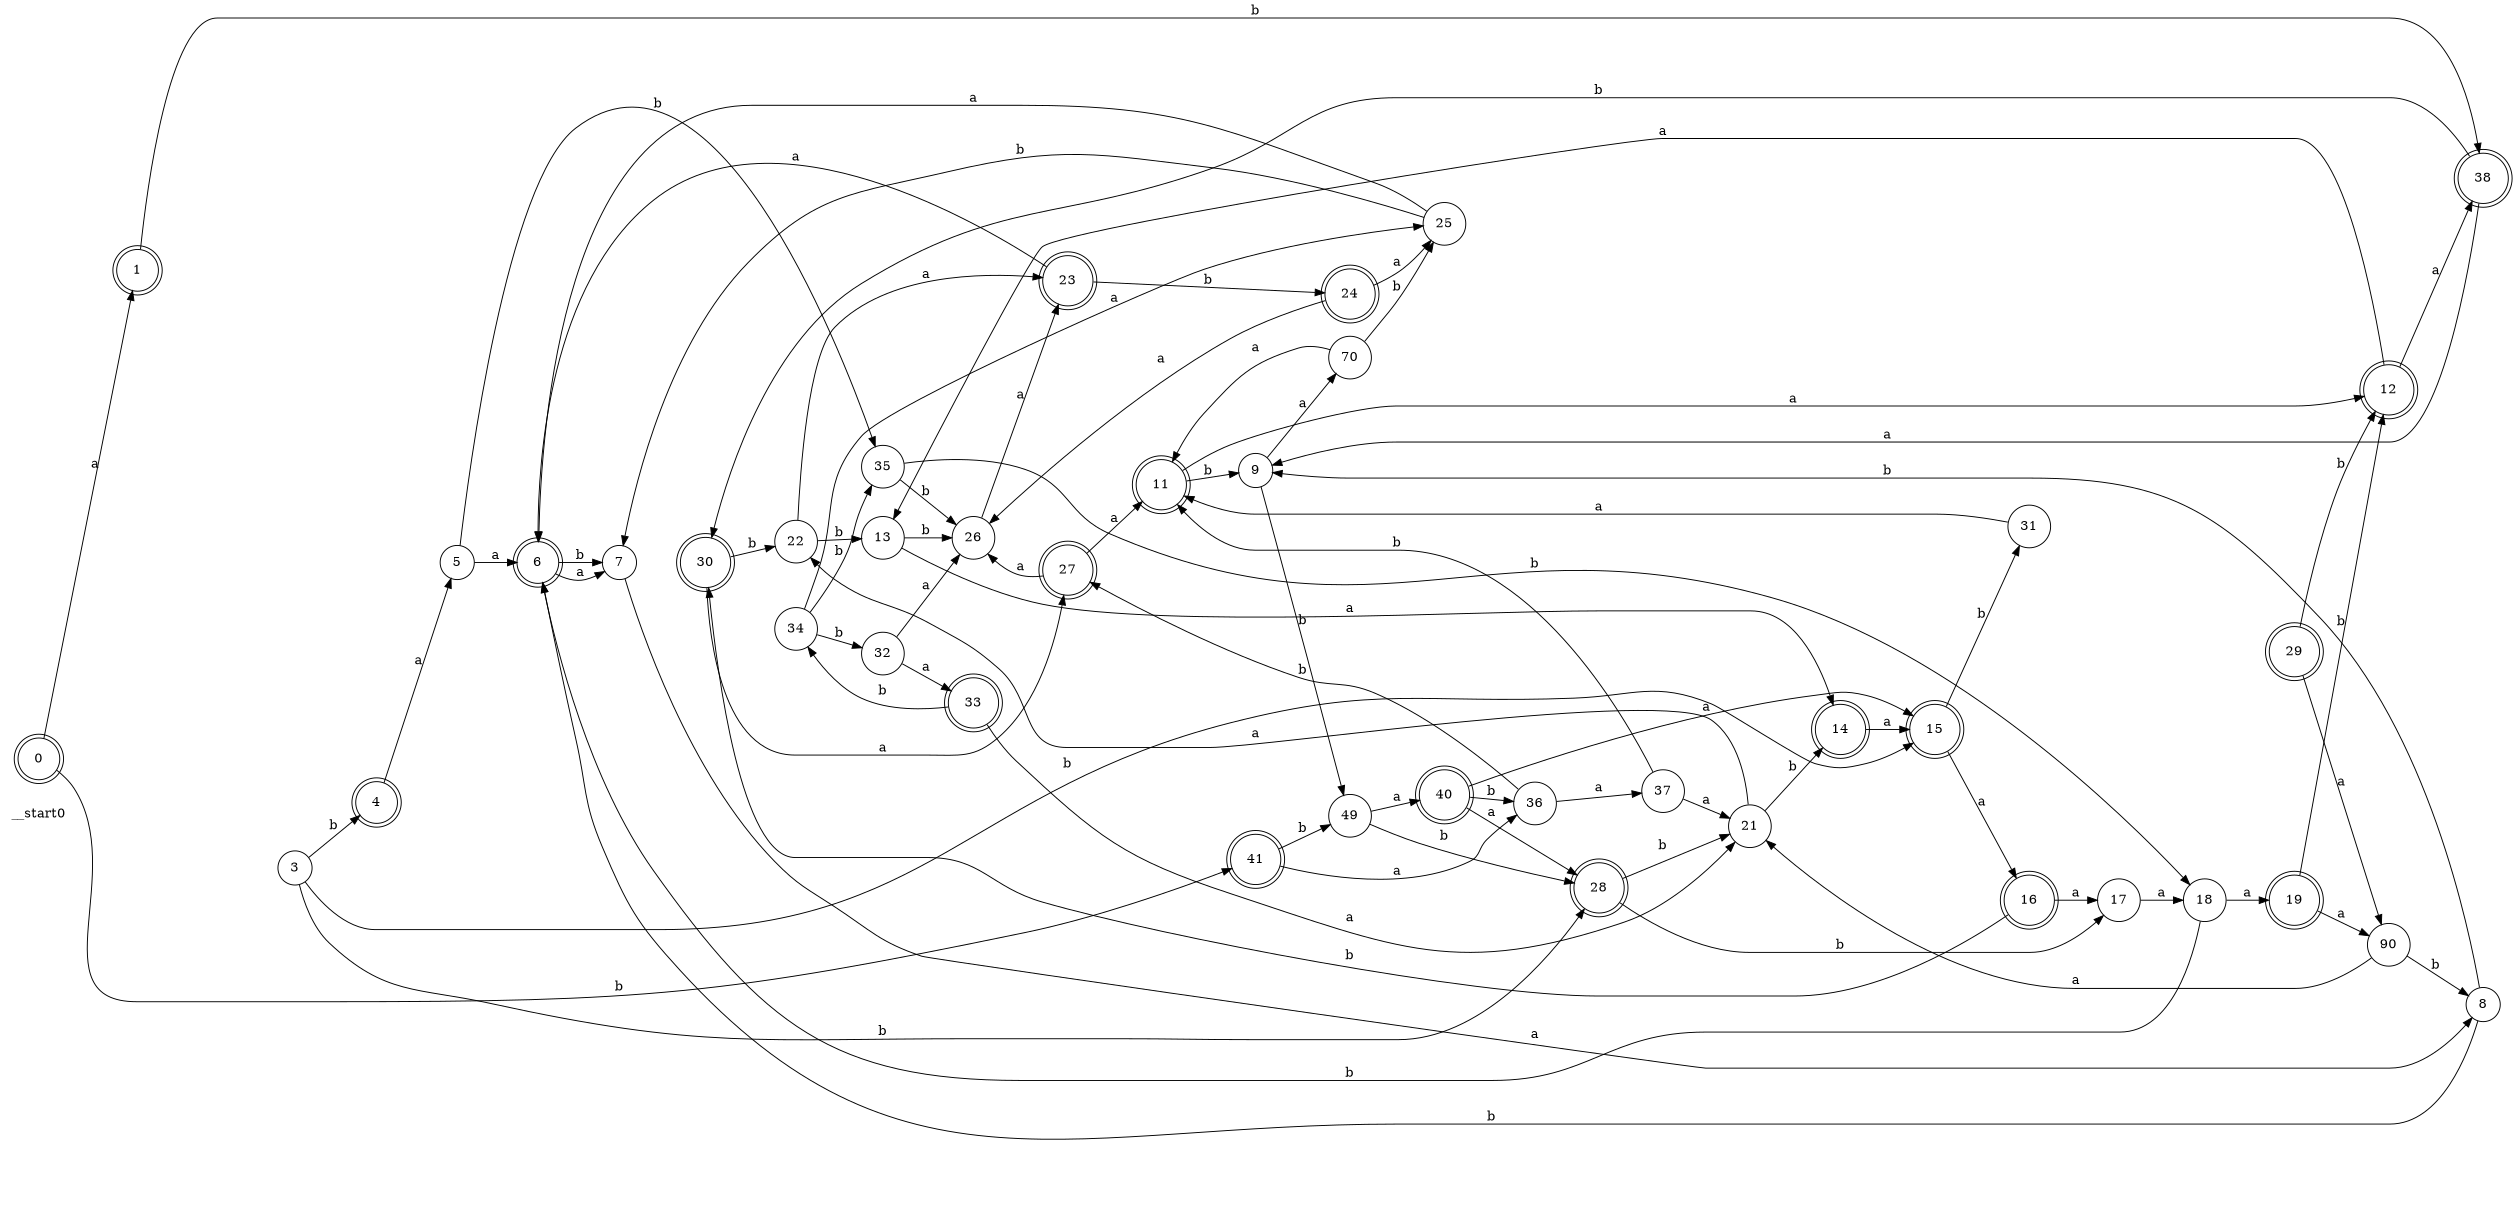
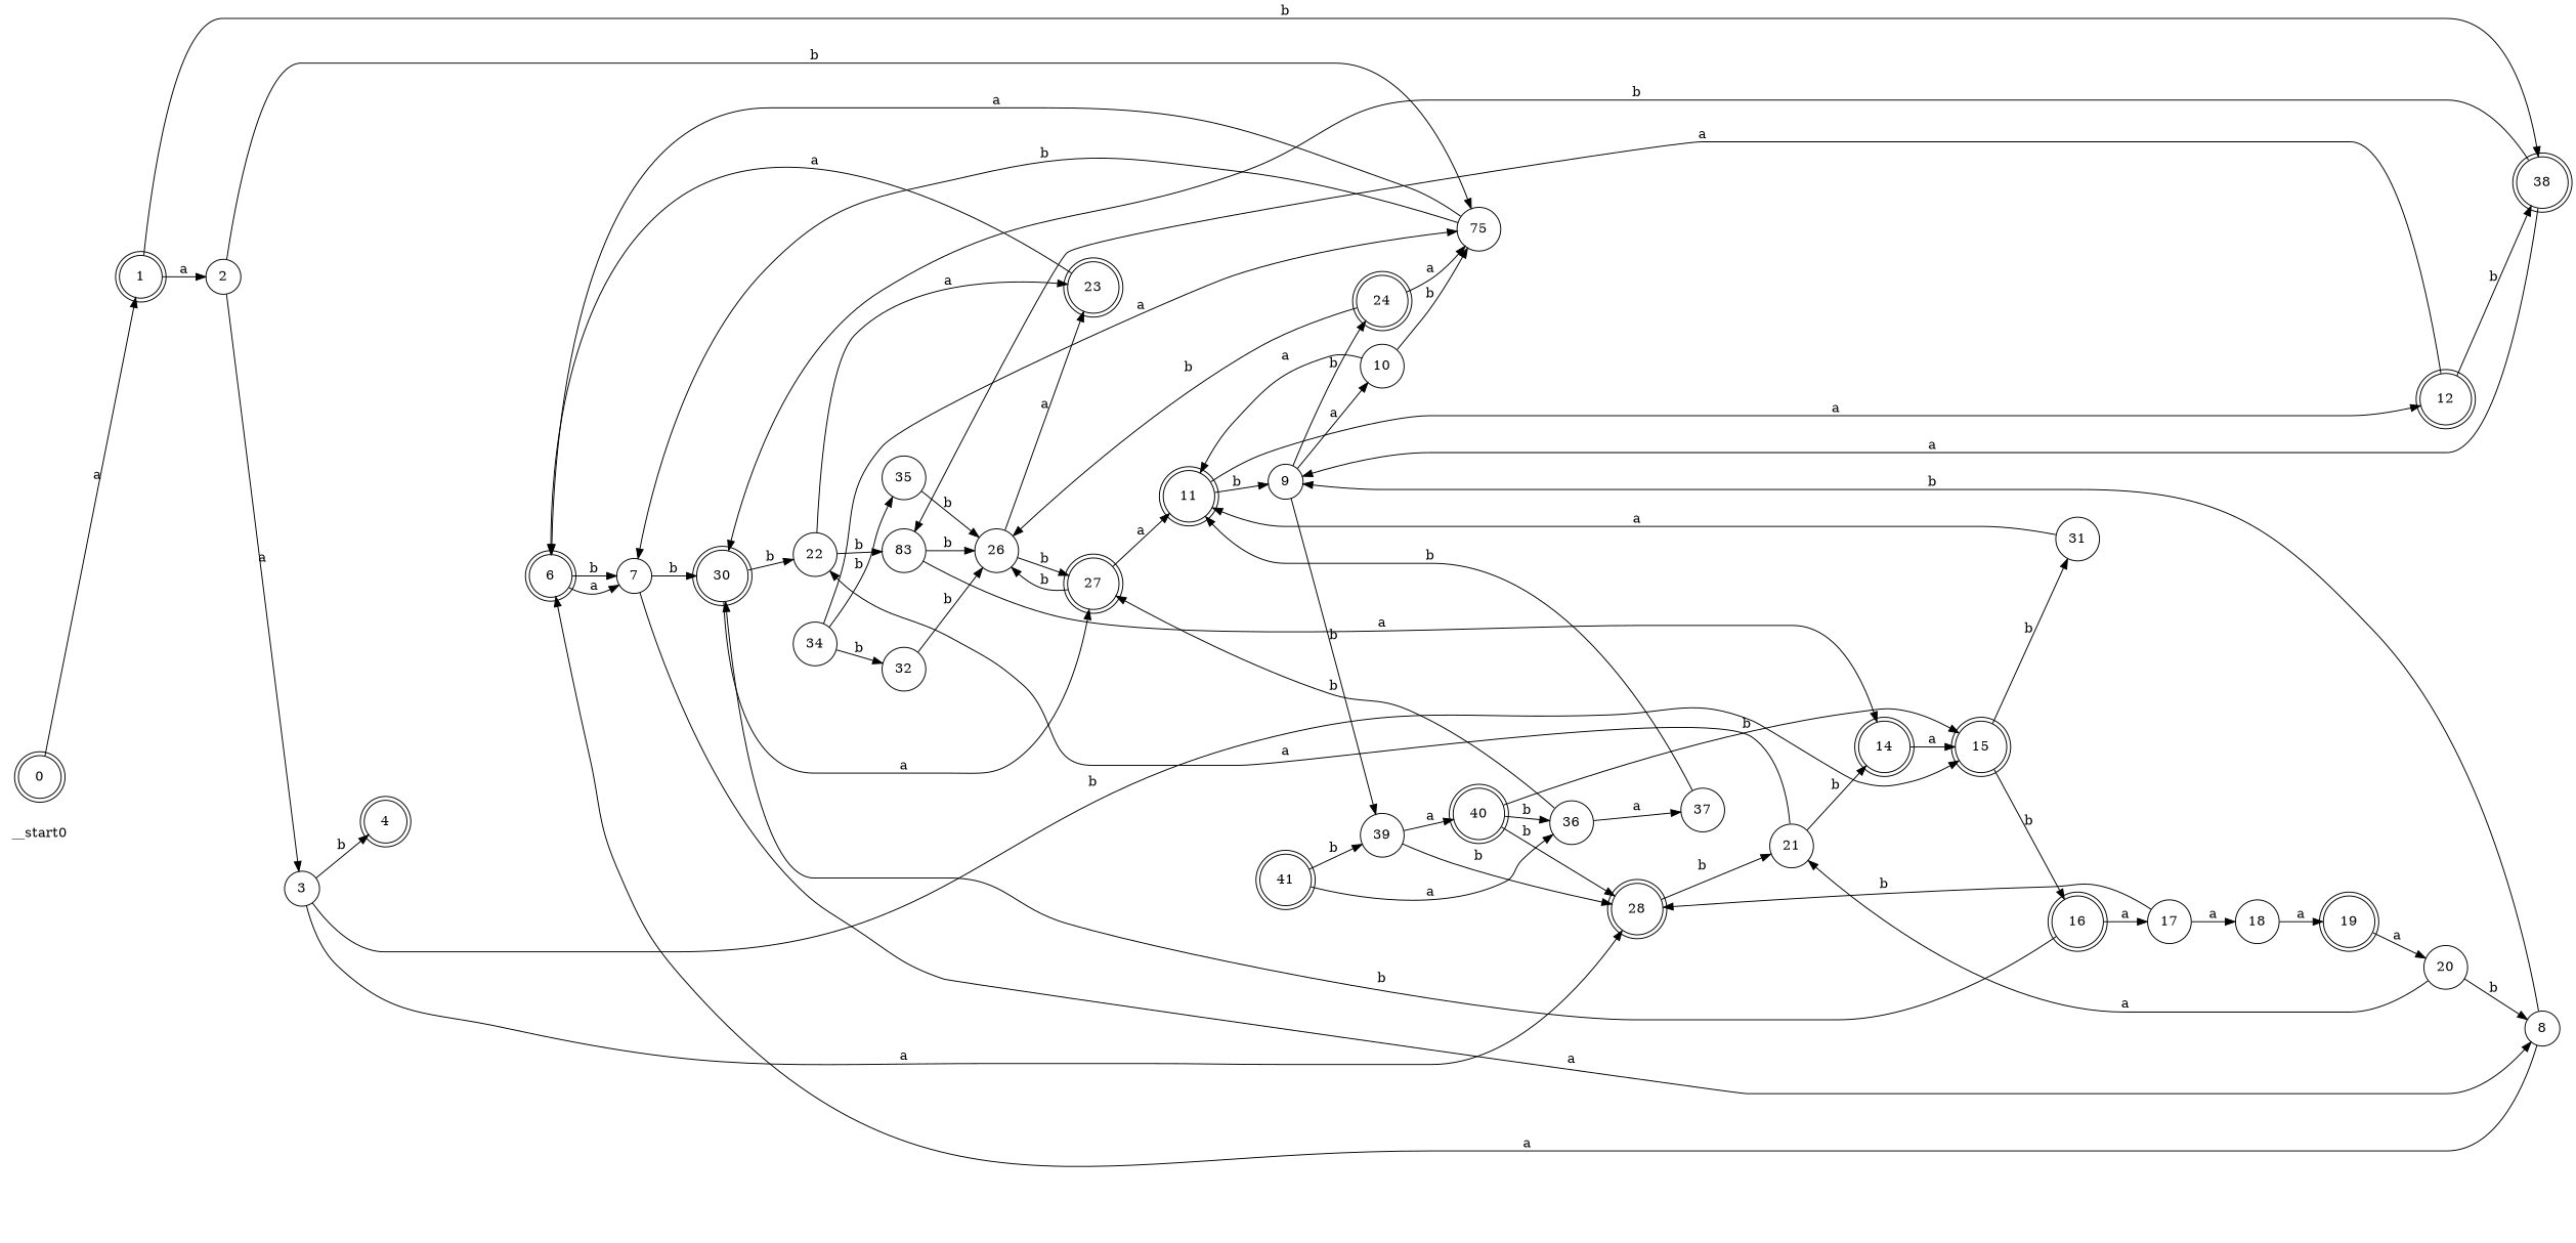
  digraph {
    rankdir=LR
    node [shape=circle color=black fillcolor=white style=filled]
    __start0 [shape=none color="" fillcolor="" style=""]
    n2 [label=0 shape=doublecircle style="rounded,filled"]
    n3 [label=1 shape=doublecircle style="rounded,filled"]
    n4 [label=41 shape=doublecircle style="rounded,filled"]
+   n5 [label=2]
    n6 [label=38 shape=doublecircle style="rounded,filled"]
-   n7 [label=49]
+   n7 [label=39]
    n8 [label=36]
    n9 [label=3]
-   n10 [label=25]
+   n10 [label=75]
    n11 [label=30 shape=doublecircle style="rounded,filled"]
    n12 [label=9]
    n13 [label=4 shape=doublecircle style="rounded,filled"]
    n14 [label=28 shape=doublecircle style="rounded,filled"]
    n15 [label=15 shape=doublecircle style="rounded,filled"]
    n16 [label=6 shape=doublecircle style="rounded,filled"]
    n17 [label=7]
-   n18 [label=5]
    n19 [label=21]
    n20 [label=35]
    n21 [label=16 shape=doublecircle style="rounded,filled"]
    n22 [label=31]
    n23 [label=26]
    n24 [label=18]
    n25 [label=8]
    n26 [label=22]
    n27 [label=27 shape=doublecircle style="rounded,filled"]
-   n28 [label=70]
+   n28 [label=10]
    n29 [label=11 shape=doublecircle style="rounded,filled"]
    n30 [label=40 shape=doublecircle style="rounded,filled"]
    n31 [label=12 shape=doublecircle style="rounded,filled"]
-   n32 [label=13]
+   n32 [label=83]
    n33 [label=14 shape=doublecircle style="rounded,filled"]
    n34 [label=23 shape=doublecircle style="rounded,filled"]
    n35 [label=37]
    n36 [label=17]
    n37 [label=19 shape=doublecircle style="rounded,filled"]
-   n38 [label=90]
+   n38 [label=20]
    n39 [label=24 shape=doublecircle style="rounded,filled"]
-   n40 [label=29 shape=doublecircle style="rounded,filled"]
    n41 [label=32]
-   n42 [label=33 shape=doublecircle style="rounded,filled"]
    n43 [label=34]
    n2 -> n3 [label=a]
-   n2 -> n4 [label=b]
+   n3 -> n5 [label=a]
    n3 -> n6 [label=b]
    n4 -> n7 [label=b]
    n4 -> n8 [label=a]
+   n5 -> n9 [label=a]
+   n5 -> n10 [label=b]
    n6 -> n11 [label=b]
    n6 -> n12 [label=a]
    n7 -> n14 [label=b]
    n7 -> n30 [label=a]
    n8 -> n27 [label=b]
    n8 -> n35 [label=a]
    n9 -> n13 [label=b]
-   n9 -> n14 [label=b]
+   n9 -> n14 [label=a]
    n9 -> n15 [label=b]
    n10 -> n16 [label=a]
    n10 -> n17 [label=b]
    n11 -> n26 [label=b]
    n11 -> n27 [label=a]
    n12 -> n7 [label=b]
    n12 -> n28 [label=a]
-   n13 -> n18 [label=a]
    n14 -> n19 [label=b]
-   n15 -> n21 [label=a]
+   n15 -> n21 [label=b]
    n15 -> n22 [label=b]
    n16 -> n17 [label=a]
    n16 -> n17 [label=b]
+   n17 -> n11 [label=b]
    n17 -> n25 [label=a]
-   n18 -> n16 [label=a]
-   n18 -> n20 [label=b]
    n19 -> n26 [label=a]
    n19 -> n33 [label=b]
    n20 -> n23 [label=b]
-   n20 -> n24 [label=b]
    n21 -> n11 [label=b]
    n21 -> n36 [label=a]
    n22 -> n29 [label=a]
+   n23 -> n27 [label=b]
    n23 -> n34 [label=a]
-   n24 -> n16 [label=b]
    n24 -> n37 [label=a]
    n25 -> n12 [label=b]
-   n25 -> n16 [label=b]
+   n25 -> n16 [label=a]
    n26 -> n32 [label=b]
    n26 -> n34 [label=a]
-   n27 -> n23 [label=a]
+   n27 -> n23 [label=b]
    n27 -> n29 [label=a]
    n28 -> n10 [label=b]
    n28 -> n29 [label=a]
    n29 -> n12 [label=b]
    n29 -> n31 [label=a]
    n30 -> n8 [label=b]
-   n30 -> n14 [label=a]
-   n30 -> n15 [label=a]
-   n31 -> n6 [label=a]
+   n30 -> n14 [label=b]
+   n30 -> n15 [label=b]
+   n31 -> n6 [label=b]
    n31 -> n32 [label=a]
    n32 -> n23 [label=b]
    n32 -> n33 [label=a]
    n33 -> n15 [label=a]
    n34 -> n16 [label=a]
-   n34 -> n39 [label=b]
-   n35 -> n19 [label=a]
+   n12 -> n39 [label=b]
    n35 -> n29 [label=b]
-   n14 -> n36 [label=b]
+   n36 -> n14 [label=b]
    n36 -> n24 [label=a]
-   n37 -> n31 [label=b]
    n37 -> n38 [label=a]
    n38 -> n19 [label=a]
    n38 -> n25 [label=b]
    n39 -> n10 [label=a]
-   n39 -> n23 [label=a]
-   n40 -> n31 [label=b]
-   n40 -> n38 [label=a]
-   n41 -> n23 [label=a]
-   n41 -> n42 [label=a]
-   n42 -> n19 [label=a]
-   n42 -> n43 [label=b]
+   n39 -> n23 [label=b]
+   n41 -> n23 [label=b]
    n43 -> n10 [label=a]
    n43 -> n20 [label=b]
    n43 -> n41 [label=b]
  }
